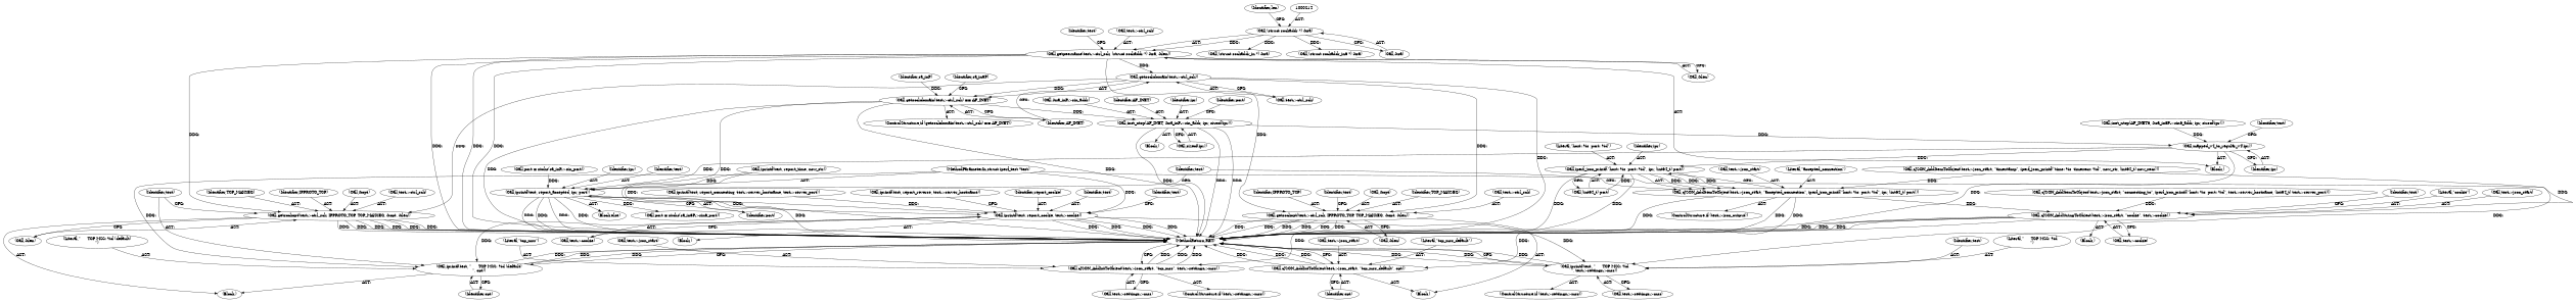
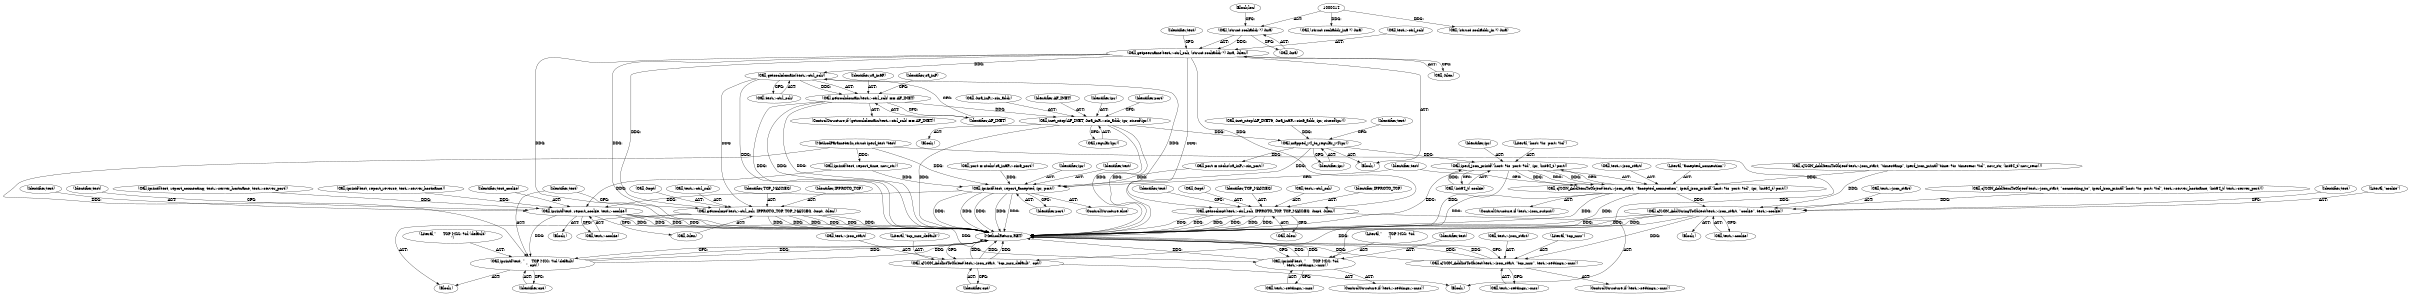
  digraph {
    n1 [label="(Call,getpeername(test->ctrl_sck, (struct sockaddr *) &sa, &len))"]
    n2 [label="(Call,getsockdomain(test->ctrl_sck))"]
    n3 [label="(Call,getsockopt(test->ctrl_sck, IPPROTO_TCP, TCP_MAXSEG, &opt, &len))"]
    n4 [label="(Call,getsockopt(test->ctrl_sck, IPPROTO_TCP, TCP_MAXSEG, &opt, &len))"]
    n5 [label="(Block,)"]
    n6 [label="(MethodReturn,RET)"]
    n7 [label="(Call,&len)"]
    n8 [label="(Call,getsockdomain(test->ctrl_sck) == AF_INET)"]
    n9 [label="(Call,test->ctrl_sck)"]
    n10 [label="(Block,)"]
    n11 [label="(Call,&len)"]
    n12 [label="(Block,)"]
    n13 [label="(Call,&len)"]
    n14 [label="(Call,cJSON_AddIntToObject(test->json_start, \"tcp_mss\", test->settings->mss))"]
    n15 [label="(Call,cJSON_AddIntToObject(test->json_start, \"tcp_mss_default\", opt))"]
    n16 [label="(Call,iprintf(test, \"      TCP MSS: %d\n\", test->settings->mss))"]
    n17 [label="(Call,iprintf(test, \"      TCP MSS: %d (default)\n\", opt))"]
    n18 [label="(Call,(struct sockaddr *) &sa)"]
    n19 [label="(Call,(struct sockaddr_in *) &sa)"]
    n20 [label="(Call,(struct sockaddr_in6 *) &sa)"]
    n21 [label="(Call,&sa)"]
    n22 [label="(Call,inet_ntop(AF_INET, &sa_inP->sin_addr, ipr, sizeof(ipr)))"]
    n23 [label="(ControlStructure,if (getsockdomain(test->ctrl_sck) == AF_INET))"]
    n24 [label="(Identifier,AF_INET)"]
    n25 [label="(Call,mapped_v4_to_regular_v4(ipr))"]
    n26 [label="(Block,)"]
-   n27 [label="(Call,sizeof(ipr))"]
+   n27 [label="(Call,regular(ipr))"]
    n28 [label="(Call,iperf_json_printf(\"host: %s  port: %d\", ipr, (int64_t) port))"]
    n29 [label="(Call,iprintf(test, report_accepted, ipr, port))"]
    n30 [label="(Identifier,ipr)"]
    n31 [label="(Call,cJSON_AddItemToObject(test->json_start, \"accepted_connection\", iperf_json_printf(\"host: %s  port: %d\", ipr, (int64_t) port)))"]
-   n32 [label="(Call,(int64_t) port)"]
+   n32 [label="(Call,(int64_t) cookie)"]
    n33 [label="(Call,iprintf(test, report_cookie, test->cookie))"]
    n34 [label="(Identifier,port)"]
-   n35 [label="(Block,else)"]
+   n35 [label="(ControlStructure,else)"]
    n36 [label="(Call,cJSON_AddStringToObject(test->json_start, \"cookie\", test->cookie))"]
    n37 [label="(ControlStructure,if (test->json_output))"]
    n38 [label="(Block,)"]
    n39 [label="(Call,test->cookie)"]
    n40 [label="(ControlStructure,if (test->settings->mss))"]
    n41 [label="(Call,test->settings->mss)"]
    n42 [label="(Identifier,opt)"]
    n43 [label="(Call,test->cookie)"]
    n44 [label="(Block,)"]
    n45 [label="(Call,test->settings->mss)"]
    n46 [label="(ControlStructure,if (test->settings->mss))"]
    n47 [label="(Identifier,opt)"]
    n48 [label="(Identifier,sa_in6P)"]
    n49 [label="(Call,cJSON_AddItemToObject(test->json_start, \"timestamp\", iperf_json_printf(\"time: %s  timesecs: %d\", now_str, (int64_t) now_secs)))"]
    n50 [label="(Identifier,sa_inP)"]
    n51 [label="(Identifier,test)"]
    n52 [label="(Identifier,test)"]
    n53 [label="(Literal,\"tcp_mss\")"]
    n54 [label="(Identifier,test)"]
    n55 [label="(Call,test->json_start)"]
    n56 [label="(Identifier,test)"]
    n57 [label="(Call,&opt)"]
    n58 [label="(Identifier,test)"]
    n59 [label="(Identifier,port)"]
    n60 [label="(Call,test->json_start)"]
    n61 [label="(Identifier,test)"]
    n62 [label="(Identifier,TCP_MAXSEG)"]
    n63 [label="(Literal,\"      TCP MSS: %d\n\")"]
    n64 [label="(MethodParameterIn,struct iperf_test *test)"]
    n65 [label="(Call,cJSON_AddItemToObject(test->json_start, \"connecting_to\", iperf_json_printf(\"host: %s  port: %d\", test->server_hostname, (int64_t) test->server_port)))"]
    n66 [label="(Identifier,IPPROTO_TCP)"]
    n67 [label="(Call,port = ntohs(sa_in6P->sin6_port))"]
    n68 [label="(Identifier,test)"]
    n69 [label="(Call,test->json_start)"]
    n70 [label="(Literal,\"host: %s  port: %d\")"]
    n71 [label="(Call,iprintf(test, report_time, now_str))"]
    n72 [label="(Call,test->ctrl_sck)"]
    n73 [label="(Literal,\"tcp_mss_default\")"]
    n74 [label="(Call,inet_ntop(AF_INET6, &sa_in6P->sin6_addr, ipr, sizeof(ipr)))"]
    n75 [label="(Call,port = ntohs(sa_inP->sin_port))"]
    n76 [label="(Call,&sa_inP->sin_addr)"]
    n77 [label="(Literal,\"      TCP MSS: %d (default)\n\")"]
    n78 [label="(Identifier,AF_INET)"]
    n79 [label="(Identifier,ipr)"]
    n80 [label="(Call,&opt)"]
    n81 [label="(Identifier,TCP_MAXSEG)"]
    n82 [label="(Call,iprintf(test, report_connecting, test->server_hostname, test->server_port))"]
    n83 [label="(Identifier,ipr)"]
-   n84 [label="(Identifier,len)"]
+   n84 [label="(Block,len)"]
    n85 [label="(Call,test->ctrl_sck)"]
    n86 [label="(Identifier,IPPROTO_TCP)"]
    n87 [label="(Identifier,test)"]
    n88 [label="(Identifier,test)"]
    n89 [label="(Literal,\"cookie\")"]
    n90 [label="(Call,iprintf(test, report_reverse, test->server_hostname))"]
    n91 [label="(Literal,\"accepted_connection\")"]
    n92 [label="(Identifier,ipr)"]
    n93 [label="(Call,test->json_start)"]
-   n94 [label="(Identifier,report_cookie)"]
+   n94 [label="(Identifier,test_cookie)"]
    n95 [label="(Identifier,test)"]
    n96 [label="(Call,test->ctrl_sck)"]
    1000214
    n1 -> n2 [label="DDG: "]
    n1 -> n3 [label="DDG: "]
    n1 -> n4 [label="DDG: "]
    n1 -> n5 [label="AST: "]
    n1 -> n6 [label="DDG: "]
    n1 -> n6 [label="DDG: "]
    n1 -> n6 [label="DDG: "]
    n1 -> n7 [label="CFG: "]
    n2 -> n3 [label="DDG: "]
    n2 -> n4 [label="DDG: "]
    n2 -> n6 [label="DDG: "]
    n2 -> n8 [label="AST: "]
    n2 -> n8 [label="DDG: "]
    n2 -> n9 [label="CFG: "]
    n3 -> n6 [label="DDG: "]
    n3 -> n6 [label="DDG: "]
    n3 -> n6 [label="DDG: "]
    n3 -> n6 [label="DDG: "]
    n3 -> n6 [label="DDG: "]
    n3 -> n6 [label="DDG: "]
    n3 -> n10 [label="AST: "]
    n3 -> n11 [label="CFG: "]
    n4 -> n6 [label="DDG: "]
    n4 -> n6 [label="DDG: "]
    n4 -> n6 [label="DDG: "]
    n4 -> n6 [label="DDG: "]
    n4 -> n6 [label="DDG: "]
    n4 -> n6 [label="DDG: "]
    n4 -> n12 [label="AST: "]
    n4 -> n13 [label="CFG: "]
    n6 -> n14 [label="CFG: "]
    n6 -> n15 [label="CFG: "]
    n6 -> n16 [label="CFG: "]
    n6 -> n17 [label="CFG: "]
    n7 -> n1 [label="AST: "]
    n8 -> n6 [label="DDG: "]
    n8 -> n6 [label="DDG: "]
    n8 -> n6 [label="DDG: "]
    n8 -> n22 [label="DDG: "]
    n8 -> n23 [label="AST: "]
    n8 -> n24 [label="CFG: "]
    n9 -> n2 [label="AST: "]
    n11 -> n3 [label="AST: "]
    n13 -> n4 [label="AST: "]
    n14 -> n6 [label="DDG: "]
    n14 -> n6 [label="DDG: "]
    n14 -> n6 [label="DDG: "]
    n14 -> n40 [label="AST: "]
    n14 -> n41 [label="CFG: "]
    n15 -> n6 [label="DDG: "]
    n15 -> n6 [label="DDG: "]
    n15 -> n6 [label="DDG: "]
    n15 -> n10 [label="AST: "]
    n15 -> n42 [label="CFG: "]
    n16 -> n6 [label="DDG: "]
    n16 -> n6 [label="DDG: "]
    n16 -> n6 [label="DDG: "]
    n16 -> n45 [label="CFG: "]
    n16 -> n46 [label="AST: "]
    n17 -> n6 [label="DDG: "]
    n17 -> n6 [label="DDG: "]
    n17 -> n6 [label="DDG: "]
    n17 -> n12 [label="AST: "]
    n17 -> n47 [label="CFG: "]
    n18 -> n1 [label="AST: "]
    n18 -> n1 [label="DDG: "]
-   n18 -> n19 [label="DDG: "]
-   n18 -> n20 [label="DDG: "]
+   1000214 -> n19 [label="DDG: "]
+   1000214 -> n20 [label="DDG: "]
    n18 -> n21 [label="CFG: "]
    n21 -> n18 [label="AST: "]
    n22 -> n6 [label="DDG: "]
    n22 -> n6 [label="DDG: "]
    n22 -> n6 [label="DDG: "]
    n22 -> n25 [label="DDG: "]
    n22 -> n26 [label="AST: "]
    n22 -> n27 [label="CFG: "]
    n24 -> n2 [label="CFG: "]
    n24 -> n8 [label="AST: "]
    n25 -> n5 [label="AST: "]
-   n25 -> n6 [label="DDG: "]
+   n25 -> n75 [label="DDG: "]
    n25 -> n28 [label="DDG: "]
    n25 -> n29 [label="DDG: "]
    n25 -> n30 [label="CFG: "]
    n27 -> n22 [label="AST: "]
    n28 -> n6 [label="DDG: "]
    n28 -> n6 [label="DDG: "]
    n28 -> n31 [label="AST: "]
    n28 -> n31 [label="DDG: "]
    n28 -> n31 [label="DDG: "]
    n28 -> n31 [label="DDG: "]
    n28 -> n32 [label="CFG: "]
    n29 -> n6 [label="DDG: "]
    n29 -> n6 [label="DDG: "]
    n29 -> n6 [label="DDG: "]
    n29 -> n6 [label="DDG: "]
    n29 -> n6 [label="DDG: "]
    n29 -> n33 [label="DDG: "]
    n29 -> n34 [label="CFG: "]
    n29 -> n35 [label="AST: "]
    n30 -> n25 [label="AST: "]
    n31 -> n6 [label="DDG: "]
    n31 -> n6 [label="DDG: "]
    n31 -> n6 [label="DDG: "]
    n31 -> n28 [label="CFG: "]
    n31 -> n36 [label="DDG: "]
    n31 -> n37 [label="AST: "]
    n32 -> n28 [label="AST: "]
    n32 -> n28 [label="DDG: "]
    n33 -> n6 [label="DDG: "]
    n33 -> n6 [label="DDG: "]
    n33 -> n6 [label="DDG: "]
    n33 -> n6 [label="DDG: "]
    n33 -> n16 [label="DDG: "]
    n33 -> n17 [label="DDG: "]
    n33 -> n43 [label="CFG: "]
    n33 -> n44 [label="AST: "]
    n34 -> n29 [label="AST: "]
    n36 -> n6 [label="DDG: "]
    n36 -> n6 [label="DDG: "]
    n36 -> n6 [label="DDG: "]
    n36 -> n14 [label="DDG: "]
    n36 -> n15 [label="DDG: "]
    n36 -> n38 [label="AST: "]
    n36 -> n39 [label="CFG: "]
    n39 -> n36 [label="AST: "]
    n41 -> n14 [label="AST: "]
    n42 -> n15 [label="AST: "]
    n43 -> n33 [label="AST: "]
    n45 -> n16 [label="AST: "]
    n47 -> n17 [label="AST: "]
-   n48 -> n8 [label="CFG: "]
+   n48 -> n8 [label="AST: "]
    n49 -> n31 [label="DDG: "]
    n49 -> n36 [label="DDG: "]
-   n50 -> n8 [label="DDG: "]
+   n50 -> n8 [label="CFG: "]
    n51 -> n29 [label="AST: "]
    n52 -> n29 [label="CFG: "]
    n52 -> n31 [label="CFG: "]
    n53 -> n14 [label="AST: "]
    n54 -> n3 [label="CFG: "]
    n55 -> n36 [label="AST: "]
    n56 -> n33 [label="CFG: "]
    n57 -> n3 [label="AST: "]
    n58 -> n1 [label="CFG: "]
    n59 -> n22 [label="CFG: "]
    n60 -> n14 [label="AST: "]
    n61 -> n4 [label="CFG: "]
    n61 -> n17 [label="AST: "]
    n62 -> n4 [label="AST: "]
    n63 -> n16 [label="AST: "]
    n64 -> n16 [label="DDG: "]
    n64 -> n17 [label="DDG: "]
-   n64 -> n29 [label="AST: "]
-   n64 -> n33 [label="DDG: "]
+   n64 -> n29 [label="DDG: "]
+   n64 -> n71 [label="DDG: "]
    n65 -> n36 [label="DDG: "]
    n66 -> n4 [label="AST: "]
-   n29 -> n67 [label="DDG: "]
+   n67 -> n29 [label="DDG: "]
    n68 -> n16 [label="AST: "]
    n69 -> n31 [label="AST: "]
    n70 -> n28 [label="AST: "]
    n71 -> n29 [label="DDG: "]
    n71 -> n33 [label="DDG: "]
    n72 -> n1 [label="AST: "]
    n73 -> n15 [label="AST: "]
    n74 -> n25 [label="DDG: "]
    n75 -> n29 [label="DDG: "]
    n76 -> n22 [label="AST: "]
    n77 -> n17 [label="AST: "]
    n78 -> n22 [label="AST: "]
    n79 -> n29 [label="AST: "]
    n80 -> n4 [label="AST: "]
    n81 -> n3 [label="AST: "]
    n82 -> n33 [label="DDG: "]
    n83 -> n28 [label="AST: "]
    n84 -> n18 [label="CFG: "]
    n85 -> n3 [label="AST: "]
    n86 -> n3 [label="AST: "]
    n87 -> n36 [label="CFG: "]
    n88 -> n25 [label="CFG: "]
    n89 -> n36 [label="AST: "]
-   n90 -> n33 [label="CFG: "]
+   n90 -> n33 [label="DDG: "]
    n91 -> n31 [label="AST: "]
    n92 -> n22 [label="AST: "]
    n93 -> n15 [label="AST: "]
    n94 -> n33 [label="AST: "]
    n95 -> n33 [label="AST: "]
    n96 -> n4 [label="AST: "]
    1000214 -> n18 [label="AST: "]
  }
